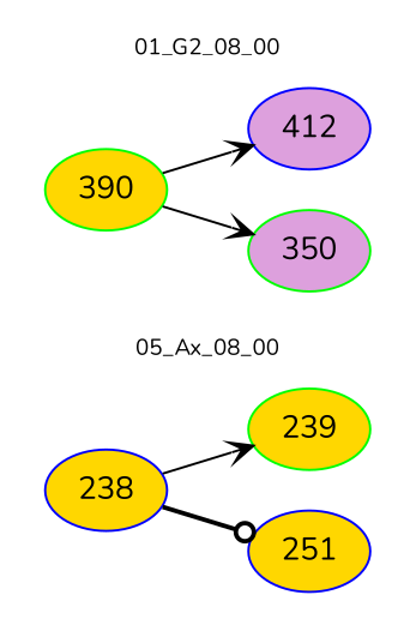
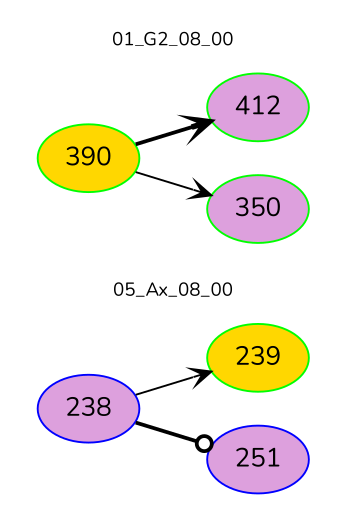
  digraph {
    fontname=Nunito
    rankdir=LR
    node [color=blue fillcolor=plum fontname=Nunito style=filled]
    edge [arrowhead=vee color=black fontname=Nunito style=bold]
-   n1 [fillcolor=gold label=238]
-   n2 [fillcolor=gold label=251]
+   n1 [label=238]
+   n2 [label=251]
    n3 [color=green fillcolor=gold label=239]
    n4 [color=green fillcolor=gold label=390]
    n5 [color=green label=350]
-   n6 [label=412]
+   n6 [color=green label=412]
    subgraph cluster_1 {
      color=white
      fontsize=10
      label="05_Ax_08_00"
      n1
      n2
      n3
    }
    subgraph cluster_2 {
      color=white
      fontsize=10
      label="01_G2_08_00"
      n4
      n5
      n6
    }
    n1 -> n2 [arrowhead=odot]
    n1 -> n3 [style=solid]
    n4 -> n5 [style=solid]
-   n4 -> n6 [style=solid]
+   n4 -> n6
  }
